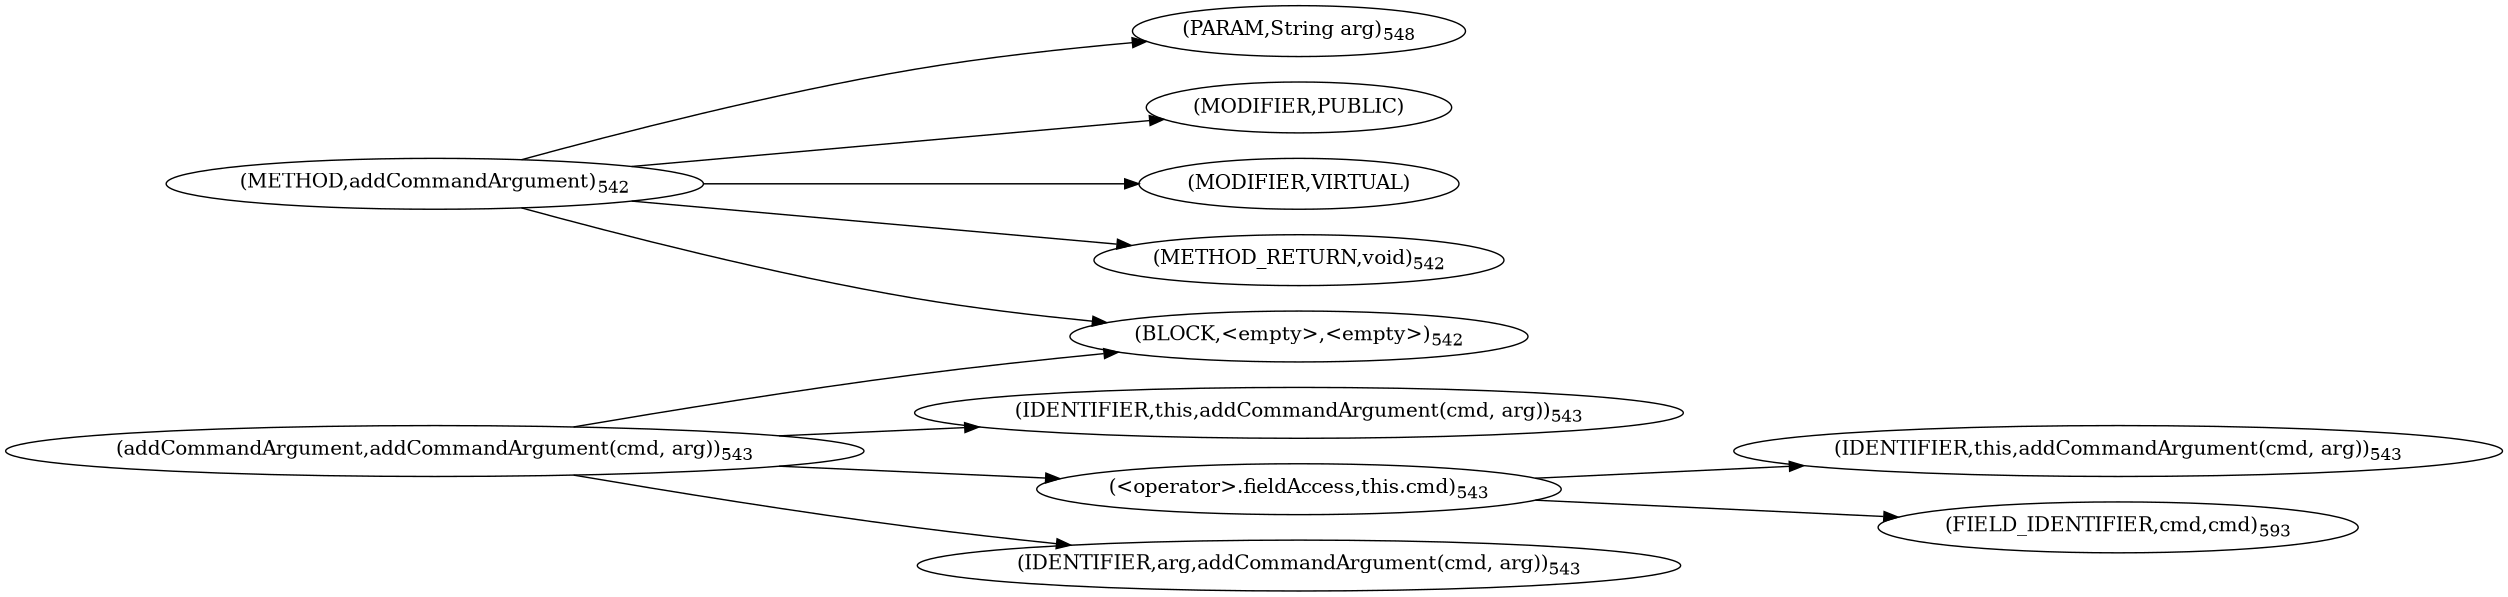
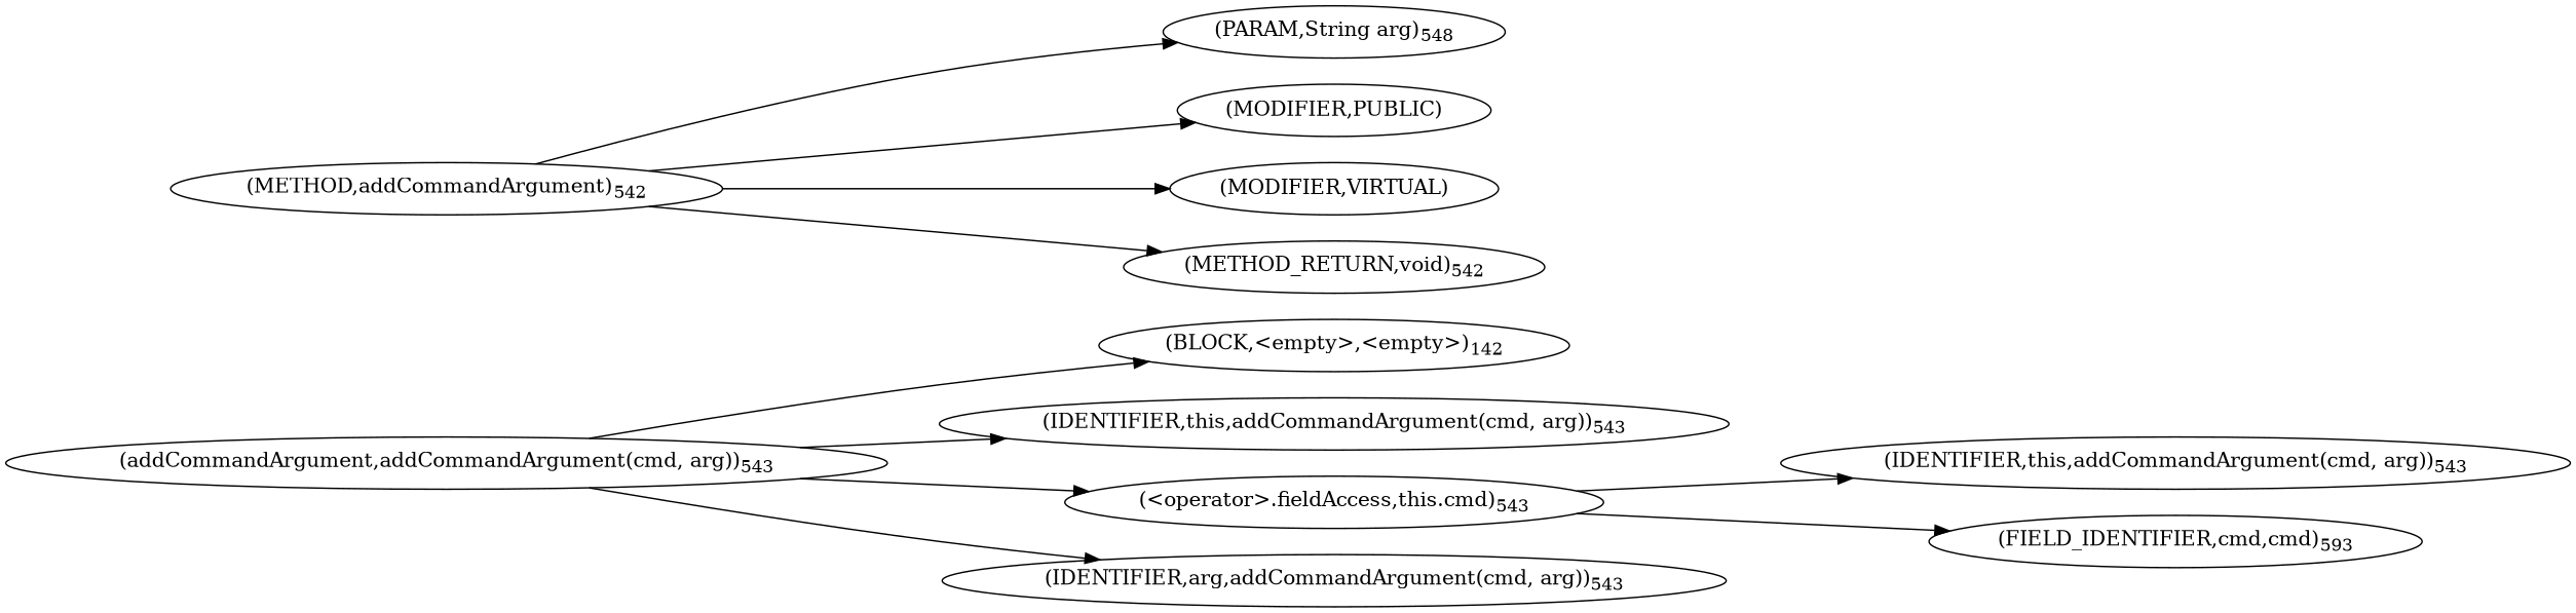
  digraph {
    rankdir=LR
    n1 [label=<(METHOD,addCommandArgument)<SUB>542</SUB>>]
    n2 [label=<(PARAM,String arg)<SUB>548</SUB>>]
-   n3 [label=<(BLOCK,&lt;empty&gt;,&lt;empty&gt;)<SUB>542</SUB>>]
+   n3 [label=<(BLOCK,&lt;empty&gt;,&lt;empty&gt;)<SUB>142</SUB>>]
    n4 [label=<(MODIFIER,PUBLIC)>]
    n5 [label=<(MODIFIER,VIRTUAL)>]
    n6 [label=<(METHOD_RETURN,void)<SUB>542</SUB>>]
    n7 [label=<(addCommandArgument,addCommandArgument(cmd, arg))<SUB>543</SUB>>]
    n8 [label=<(IDENTIFIER,this,addCommandArgument(cmd, arg))<SUB>543</SUB>>]
    n9 [label=<(&lt;operator&gt;.fieldAccess,this.cmd)<SUB>543</SUB>>]
    n10 [label=<(IDENTIFIER,arg,addCommandArgument(cmd, arg))<SUB>543</SUB>>]
    n11 [label=<(IDENTIFIER,this,addCommandArgument(cmd, arg))<SUB>543</SUB>>]
    n12 [label=<(FIELD_IDENTIFIER,cmd,cmd)<SUB>593</SUB>>]
    n1 -> n2
-   n1 -> n3
    n1 -> n4
    n1 -> n5
    n1 -> n6
    n7 -> n3
    n7 -> n8
    n7 -> n9
    n7 -> n10
    n9 -> n11
    n9 -> n12
  }
